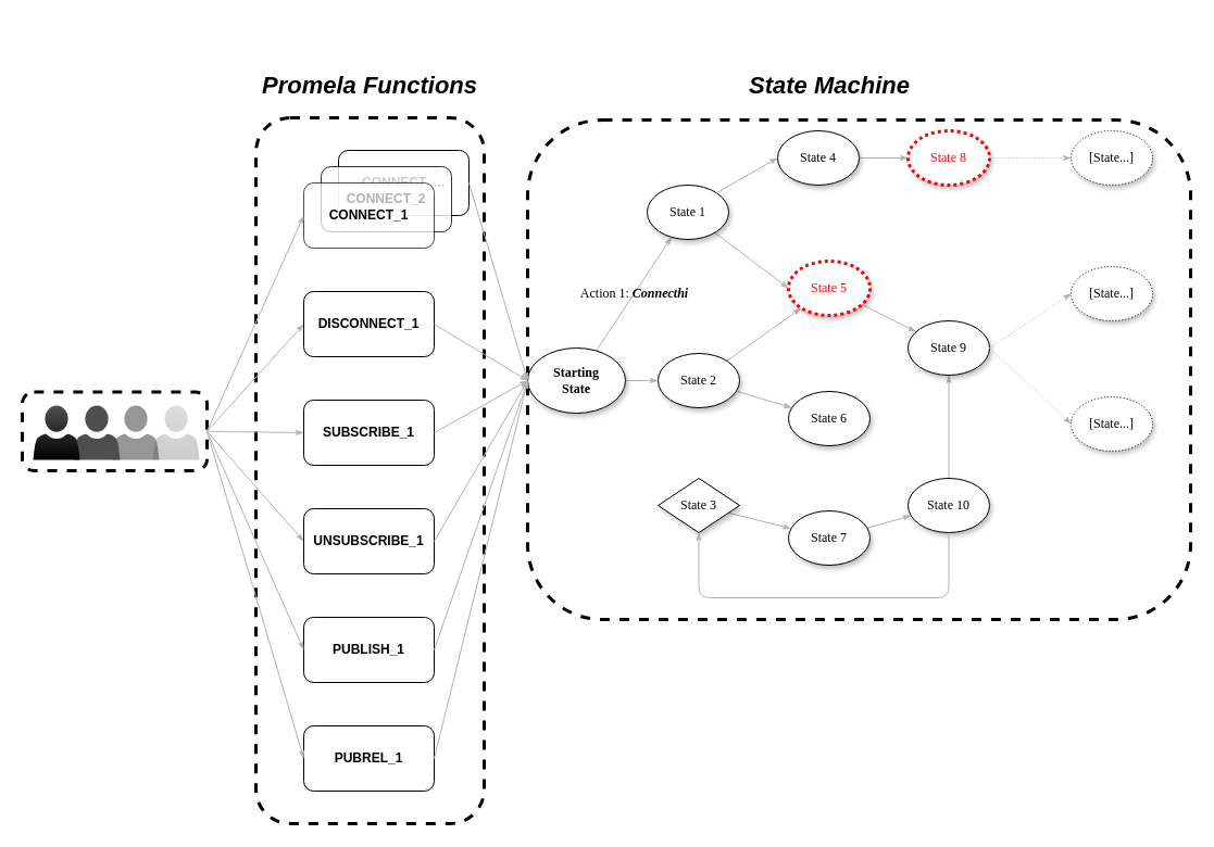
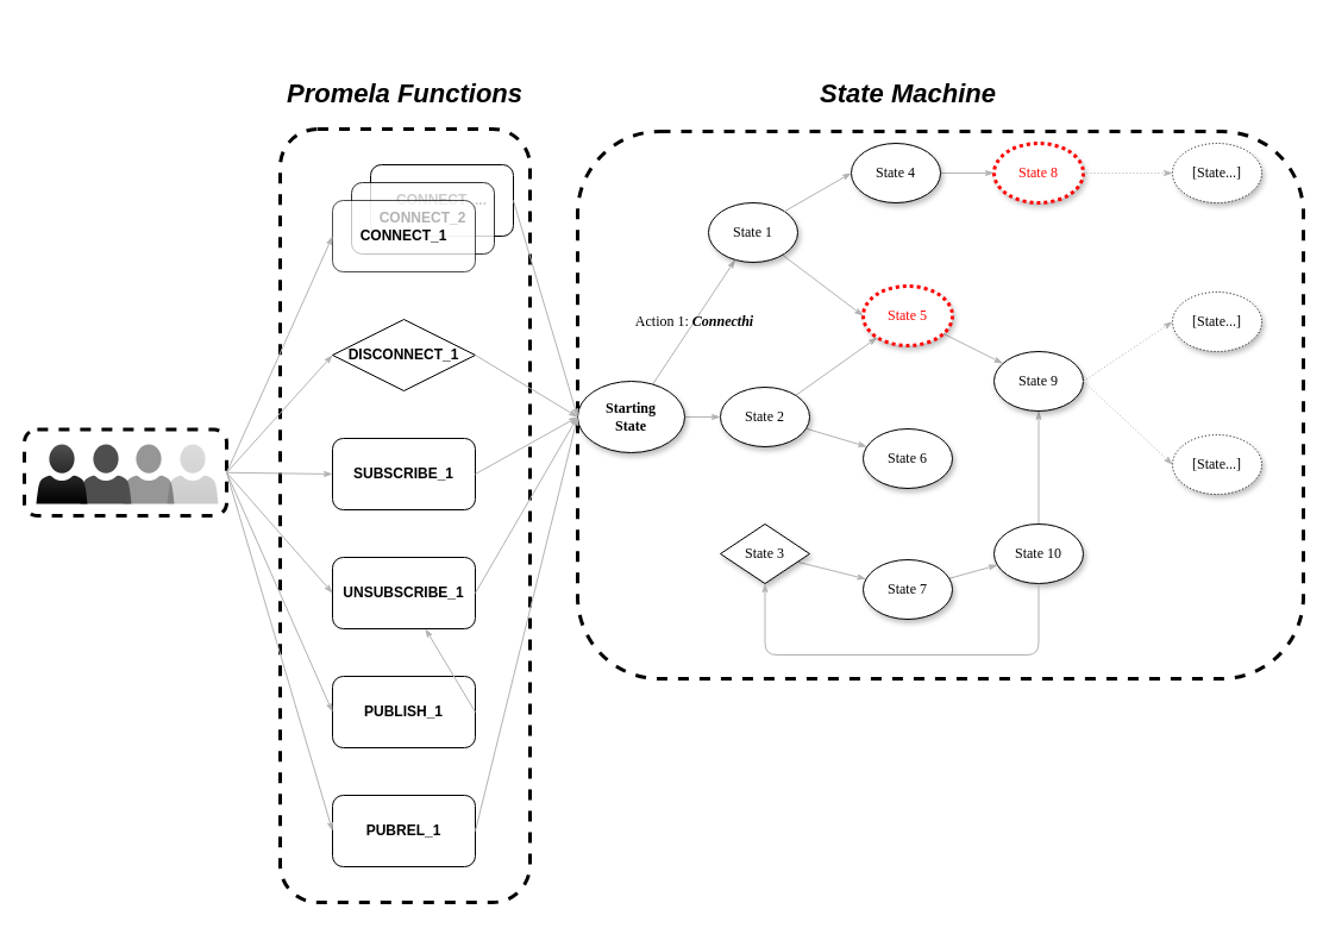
  <mxCell id="0" />
  <mxCell id="1" parent="0" />
  <mxCell id="2" value="" style="rounded=1;whiteSpace=wrap;html=1;dashed=1;strokeWidth=3;" vertex="1" parent="1"><mxGeometry x="235" y="108" width="210" height="650" as="geometry" /></mxCell>
  <mxCell id="3" value="" style="rounded=1;whiteSpace=wrap;html=1;dashed=1;strokeWidth=3;" vertex="1" parent="1"><mxGeometry x="485" y="110" width="610" height="460" as="geometry" /></mxCell>
- <mxCell id="4" value="DISCONNECT_1" style="rounded=1;whiteSpace=wrap;html=1;fontStyle=1" vertex="1" parent="1"><mxGeometry x="279" y="268" width="120" height="60" as="geometry" /></mxCell>
+ <mxCell id="4" value="DISCONNECT_1" style="rhombus;whiteSpace=wrap;html=1;fontStyle=1;" vertex="1" parent="1"><mxGeometry x="279" y="268" width="120" height="60" as="geometry" /></mxCell>
  <mxCell id="5" value="SUBSCRIBE_1" style="rounded=1;whiteSpace=wrap;html=1;fontStyle=1" vertex="1" parent="1"><mxGeometry x="279" y="368" width="120" height="60" as="geometry" /></mxCell>
  <mxCell id="6" value="UNSUBSCRIBE_1" style="rounded=1;whiteSpace=wrap;html=1;fontStyle=1" vertex="1" parent="1"><mxGeometry x="279" y="468" width="120" height="60" as="geometry" /></mxCell>
  <mxCell id="7" value="PUBLISH_1" style="rounded=1;whiteSpace=wrap;html=1;fontStyle=1" vertex="1" parent="1"><mxGeometry x="279" y="568" width="120" height="60" as="geometry" /></mxCell>
  <mxCell id="8" value="PUBREL_1" style="rounded=1;whiteSpace=wrap;html=1;fontStyle=1" vertex="1" parent="1"><mxGeometry x="279" y="668" width="120" height="60" as="geometry" /></mxCell>
  <mxCell id="9" value="" style="group" vertex="1" connectable="0" parent="1"><mxGeometry x="30" y="373" width="170" height="70" as="geometry" /></mxCell>
  <mxCell id="10" value="" style="rounded=1;whiteSpace=wrap;html=1;dashed=1;strokeWidth=3;" vertex="1" parent="9"><mxGeometry x="-10" y="-12.5" width="170" height="72.5" as="geometry" /></mxCell>
  <mxCell id="11" value="" style="sketch=0;pointerEvents=1;shadow=0;dashed=0;html=1;strokeColor=none;labelPosition=center;verticalLabelPosition=bottom;verticalAlign=top;align=center;fillColor=#505050;shape=mxgraph.mscae.intune.account_portal;opacity=20;gradientColor=default;" vertex="1" parent="9"><mxGeometry x="110" width="43" height="50" as="geometry" /></mxCell>
  <mxCell id="12" value="" style="sketch=0;pointerEvents=1;shadow=0;dashed=0;html=1;strokeColor=none;labelPosition=center;verticalLabelPosition=bottom;verticalAlign=top;align=center;fillColor=#030303;shape=mxgraph.mscae.intune.account_portal;opacity=70;gradientColor=none;" vertex="1" parent="9"><mxGeometry x="37" width="43" height="50" as="geometry" /></mxCell>
  <mxCell id="13" value="" style="sketch=0;pointerEvents=1;shadow=0;dashed=0;html=1;strokeColor=none;labelPosition=center;verticalLabelPosition=bottom;verticalAlign=top;align=center;fillColor=#505050;shape=mxgraph.mscae.intune.account_portal;gradientColor=default;" vertex="1" parent="9"><mxGeometry width="43" height="50" as="geometry" /></mxCell>
  <mxCell id="14" value="" style="sketch=0;pointerEvents=1;shadow=0;dashed=0;html=1;strokeColor=none;labelPosition=center;verticalLabelPosition=bottom;verticalAlign=top;align=center;fillColor=#505050;shape=mxgraph.mscae.intune.account_portal;opacity=60;gradientColor=none;" vertex="1" parent="9"><mxGeometry x="73" width="43" height="50" as="geometry" /></mxCell>
  <mxCell id="15" value="" style="group;fontStyle=1" vertex="1" connectable="0" parent="1"><mxGeometry x="279" y="138" width="152" height="90" as="geometry" /></mxCell>
  <mxCell id="16" value="CONNECT_..." style="rounded=1;whiteSpace=wrap;html=1;fontStyle=1" vertex="1" parent="15"><mxGeometry x="32" width="120" height="60" as="geometry" /></mxCell>
  <mxCell id="17" value="CONNECT_2" style="rounded=1;whiteSpace=wrap;html=1;opacity=80;fontStyle=1" vertex="1" parent="15"><mxGeometry x="16" y="15" width="120" height="60" as="geometry" /></mxCell>
  <mxCell id="18" value="CONNECT_1" style="rounded=1;whiteSpace=wrap;html=1;opacity=70;fontStyle=1" vertex="1" parent="15"><mxGeometry y="30" width="120" height="60" as="geometry" /></mxCell>
  <mxCell id="19" value="" style="edgeStyle=none;rounded=1;html=1;labelBackgroundColor=none;startArrow=none;startFill=0;startSize=5;endArrow=classicThin;endFill=1;endSize=5;jettySize=auto;orthogonalLoop=1;strokeColor=#B3B3B3;strokeWidth=1;fontFamily=Verdana;fontSize=12;exitX=1;exitY=0.5;exitDx=0;exitDy=0;entryX=0;entryY=0.5;entryDx=0;entryDy=0;" edge="1" parent="1" source="10" target="18"><mxGeometry relative="1" as="geometry"><mxPoint x="188" y="512" as="sourcePoint" /><mxPoint x="10" y="588" as="targetPoint" /></mxGeometry></mxCell>
  <mxCell id="20" value="" style="edgeStyle=none;rounded=1;html=1;labelBackgroundColor=none;startArrow=none;startFill=0;startSize=5;endArrow=classicThin;endFill=1;endSize=5;jettySize=auto;orthogonalLoop=1;strokeColor=#B3B3B3;strokeWidth=1;fontFamily=Verdana;fontSize=12;entryX=0;entryY=0.5;entryDx=0;entryDy=0;exitX=1;exitY=0.5;exitDx=0;exitDy=0;" edge="1" parent="1" source="10" target="4"><mxGeometry relative="1" as="geometry"><mxPoint x="125" y="398" as="sourcePoint" /><mxPoint x="289" y="208" as="targetPoint" /></mxGeometry></mxCell>
  <mxCell id="21" value="" style="edgeStyle=none;rounded=1;html=1;labelBackgroundColor=none;startArrow=none;startFill=0;startSize=5;endArrow=classicThin;endFill=1;endSize=5;jettySize=auto;orthogonalLoop=1;strokeColor=#B3B3B3;strokeWidth=1;fontFamily=Verdana;fontSize=12;entryX=0;entryY=0.5;entryDx=0;entryDy=0;exitX=1;exitY=0.5;exitDx=0;exitDy=0;" edge="1" parent="1" source="10" target="5"><mxGeometry relative="1" as="geometry"><mxPoint x="125" y="398" as="sourcePoint" /><mxPoint x="289" y="308" as="targetPoint" /></mxGeometry></mxCell>
  <mxCell id="22" value="" style="edgeStyle=none;rounded=1;html=1;labelBackgroundColor=none;startArrow=none;startFill=0;startSize=5;endArrow=classicThin;endFill=1;endSize=5;jettySize=auto;orthogonalLoop=1;strokeColor=#B3B3B3;strokeWidth=1;fontFamily=Verdana;fontSize=12;entryX=0;entryY=0.5;entryDx=0;entryDy=0;exitX=1;exitY=0.5;exitDx=0;exitDy=0;" edge="1" parent="1" source="10" target="6"><mxGeometry relative="1" as="geometry"><mxPoint y="398" as="sourcePoint" x="115" /><mxPoint x="289" y="408" as="targetPoint" /></mxGeometry></mxCell>
  <mxCell id="23" value="" style="edgeStyle=none;rounded=1;html=1;labelBackgroundColor=none;startArrow=none;startFill=0;startSize=5;endArrow=classicThin;endFill=1;endSize=5;jettySize=auto;orthogonalLoop=1;strokeColor=#B3B3B3;strokeWidth=1;fontFamily=Verdana;fontSize=12;entryX=0;entryY=0.5;entryDx=0;entryDy=0;exitX=1;exitY=0.5;exitDx=0;exitDy=0;" edge="1" parent="1" source="10" target="7"><mxGeometry relative="1" as="geometry"><mxPoint x="135" y="408" as="sourcePoint" /><mxPoint x="289" y="508" as="targetPoint" /></mxGeometry></mxCell>
  <mxCell id="24" value="" style="edgeStyle=none;rounded=1;html=1;labelBackgroundColor=none;startArrow=none;startFill=0;startSize=5;endArrow=classicThin;endFill=1;endSize=5;jettySize=auto;orthogonalLoop=1;strokeColor=#B3B3B3;strokeWidth=1;fontFamily=Verdana;fontSize=12;entryX=0;entryY=0.5;entryDx=0;entryDy=0;exitX=1;exitY=0.5;exitDx=0;exitDy=0;" edge="1" parent="1" source="10" target="8"><mxGeometry relative="1" as="geometry"><mxPoint y="398" as="sourcePoint" x="115" /><mxPoint x="289" y="608" as="targetPoint" /></mxGeometry></mxCell>
  <mxCell id="25" style="edgeStyle=none;rounded=1;html=1;labelBackgroundColor=none;startArrow=none;startFill=0;startSize=5;endArrow=classicThin;endFill=1;endSize=5;jettySize=auto;orthogonalLoop=1;strokeColor=#B3B3B3;strokeWidth=1;fontFamily=Verdana;fontSize=12" edge="1" parent="1" source="27" target="30"><mxGeometry relative="1" as="geometry" /></mxCell>
  <mxCell id="26" value="Action 1: &lt;b&gt;&lt;i&gt;Connecthi&lt;/i&gt;&lt;/b&gt;" style="edgeStyle=none;rounded=1;html=1;labelBackgroundColor=none;startArrow=none;startFill=0;startSize=5;endArrow=classicThin;endFill=1;endSize=5;jettySize=auto;orthogonalLoop=1;strokeColor=#B3B3B3;strokeWidth=1;fontFamily=Verdana;fontSize=12" edge="1" parent="1" source="27" target="42"><mxGeometry relative="1" as="geometry" /></mxCell>
  <mxCell id="27" value="&lt;b&gt;Starting&lt;br&gt;State&lt;/b&gt;" style="ellipse;whiteSpace=wrap;html=1;rounded=0;shadow=1;comic=0;labelBackgroundColor=none;strokeWidth=1;fontFamily=Verdana;fontSize=12;align=center;" vertex="1" parent="1"><mxGeometry x="485" y="320" width="90" height="60" as="geometry" /></mxCell>
  <mxCell id="28" value="" style="edgeStyle=none;rounded=1;html=1;labelBackgroundColor=none;startArrow=none;startFill=0;startSize=5;endArrow=classicThin;endFill=1;endSize=5;jettySize=auto;orthogonalLoop=1;strokeColor=#B3B3B3;strokeWidth=1;fontFamily=Verdana;fontSize=12" edge="1" parent="1" source="30" target="39"><mxGeometry relative="1" as="geometry" /></mxCell>
  <mxCell id="29" value="" style="edgeStyle=none;rounded=1;html=1;labelBackgroundColor=none;startArrow=none;startFill=0;startSize=5;endArrow=classicThin;endFill=1;endSize=5;jettySize=auto;orthogonalLoop=1;strokeColor=#B3B3B3;strokeWidth=1;fontFamily=Verdana;fontSize=12" edge="1" parent="1" source="30" target="37"><mxGeometry relative="1" as="geometry" /></mxCell>
  <mxCell id="30" value="&lt;span&gt;State 2&lt;/span&gt;" style="ellipse;whiteSpace=wrap;html=1;rounded=0;shadow=1;comic=0;labelBackgroundColor=none;strokeWidth=1;fontFamily=Verdana;fontSize=12;align=center;" vertex="1" parent="1"><mxGeometry x="605" y="325" width="75" height="50" as="geometry" /></mxCell>
  <mxCell id="31" value="" style="edgeStyle=none;rounded=1;html=1;labelBackgroundColor=none;startArrow=none;startFill=0;startSize=5;endArrow=classicThin;endFill=1;endSize=5;jettySize=auto;orthogonalLoop=1;strokeColor=#B3B3B3;strokeWidth=1;fontFamily=Verdana;fontSize=12" edge="1" parent="1" source="32" target="34"><mxGeometry relative="1" as="geometry" /></mxCell>
  <mxCell id="32" value="&lt;span&gt;State 3&lt;/span&gt;" style="rhombus;whiteSpace=wrap;html=1;shadow=1;comic=0;labelBackgroundColor=none;strokeWidth=1;fontFamily=Verdana;fontSize=12;align=center;" vertex="1" parent="1"><mxGeometry x="605" y="440" width="75" height="50" as="geometry" /></mxCell>
  <mxCell id="33" value="" style="edgeStyle=none;rounded=1;html=1;labelBackgroundColor=none;startArrow=none;startFill=0;startSize=5;endArrow=classicThin;endFill=1;endSize=5;jettySize=auto;orthogonalLoop=1;strokeColor=#B3B3B3;strokeWidth=1;fontFamily=Verdana;fontSize=12" edge="1" parent="1" source="34" target="36"><mxGeometry relative="1" as="geometry" /></mxCell>
  <mxCell id="34" value="&lt;span&gt;State 7&lt;/span&gt;" style="ellipse;whiteSpace=wrap;html=1;rounded=0;shadow=1;comic=0;labelBackgroundColor=none;strokeWidth=1;fontFamily=Verdana;fontSize=12;align=center;" vertex="1" parent="1"><mxGeometry x="725" y="470" width="75" height="50" as="geometry" /></mxCell>
  <mxCell id="35" value="" style="edgeStyle=none;rounded=1;html=1;labelBackgroundColor=none;startArrow=none;startFill=0;startSize=5;endArrow=classicThin;endFill=1;endSize=5;jettySize=auto;orthogonalLoop=1;strokeColor=#B3B3B3;strokeWidth=1;fontFamily=Verdana;fontSize=12" edge="1" parent="1" source="36" target="40"><mxGeometry relative="1" as="geometry" /></mxCell>
  <mxCell id="36" value="&lt;span&gt;State 10&lt;/span&gt;" style="ellipse;whiteSpace=wrap;html=1;rounded=0;shadow=1;comic=0;labelBackgroundColor=none;strokeWidth=1;fontFamily=Verdana;fontSize=12;align=center;" vertex="1" parent="1"><mxGeometry x="835" y="440" width="75" height="50" as="geometry" /></mxCell>
  <mxCell id="37" value="&lt;span&gt;State 6&lt;/span&gt;" style="ellipse;whiteSpace=wrap;html=1;rounded=0;shadow=1;comic=0;labelBackgroundColor=none;strokeWidth=1;fontFamily=Verdana;fontSize=12;align=center;" vertex="1" parent="1"><mxGeometry x="725" y="360" width="75" height="50" as="geometry" /></mxCell>
  <mxCell id="38" value="" style="edgeStyle=none;rounded=1;html=1;labelBackgroundColor=none;startArrow=none;startFill=0;startSize=5;endArrow=classicThin;endFill=1;endSize=5;jettySize=auto;orthogonalLoop=1;strokeColor=#B3B3B3;strokeWidth=1;fontFamily=Verdana;fontSize=12" edge="1" parent="1" source="39" target="40"><mxGeometry relative="1" as="geometry" /></mxCell>
  <mxCell id="39" value="&lt;span&gt;&lt;font color=&quot;#ff0000&quot;&gt;State 5&lt;/font&gt;&lt;/span&gt;" style="ellipse;whiteSpace=wrap;html=1;rounded=0;shadow=1;comic=0;labelBackgroundColor=none;strokeWidth=3;fontFamily=Verdana;fontSize=12;align=center;dashed=1;dashPattern=1 1;strokeColor=#FF0000;" vertex="1" parent="1"><mxGeometry x="725" y="240" width="75" height="50" as="geometry" /></mxCell>
  <mxCell id="40" value="State 9" style="ellipse;whiteSpace=wrap;html=1;rounded=0;shadow=1;comic=0;labelBackgroundColor=none;strokeWidth=1;fontFamily=Verdana;fontSize=12;align=center;" vertex="1" parent="1"><mxGeometry x="835" y="295" width="75" height="50" as="geometry" /></mxCell>
  <mxCell id="41" value="" style="edgeStyle=none;rounded=1;html=1;labelBackgroundColor=none;startArrow=none;startFill=0;startSize=5;endArrow=classicThin;endFill=1;endSize=5;jettySize=auto;orthogonalLoop=1;strokeColor=#B3B3B3;strokeWidth=1;fontFamily=Verdana;fontSize=12;entryX=0;entryY=0.5;entryDx=0;entryDy=0;" edge="1" parent="1" source="42" target="39"><mxGeometry relative="1" as="geometry" /></mxCell>
  <mxCell id="42" value="State 1" style="ellipse;whiteSpace=wrap;html=1;rounded=0;shadow=1;comic=0;labelBackgroundColor=none;strokeWidth=1;fontFamily=Verdana;fontSize=12;align=center;" vertex="1" parent="1"><mxGeometry x="595" y="170" width="75" height="50" as="geometry" /></mxCell>
  <mxCell id="43" value="" style="edgeStyle=none;rounded=1;html=1;labelBackgroundColor=none;startArrow=none;startFill=0;startSize=5;endArrow=classicThin;endFill=1;endSize=5;jettySize=auto;orthogonalLoop=1;strokeColor=#B3B3B3;strokeWidth=1;fontFamily=Verdana;fontSize=12" edge="1" parent="1" source="44" target="45"><mxGeometry relative="1" as="geometry" /></mxCell>
  <mxCell id="44" value="&lt;span&gt;State 4&lt;/span&gt;" style="ellipse;whiteSpace=wrap;html=1;rounded=0;shadow=1;comic=0;labelBackgroundColor=none;strokeWidth=1;fontFamily=Verdana;fontSize=12;align=center;" vertex="1" parent="1"><mxGeometry x="715" y="120" width="75" height="50" as="geometry" /></mxCell>
  <mxCell id="45" value="&lt;span&gt;&lt;font color=&quot;#ff0000&quot;&gt;State 8&lt;/font&gt;&lt;/span&gt;" style="ellipse;whiteSpace=wrap;html=1;rounded=0;shadow=1;comic=0;labelBackgroundColor=none;strokeWidth=3;fontFamily=Verdana;fontSize=12;align=center;dashed=1;dashPattern=1 1;strokeColor=#FF0000;" vertex="1" parent="1"><mxGeometry x="835" y="120" width="75" height="50" as="geometry" /></mxCell>
  <mxCell id="46" value="" style="edgeStyle=none;rounded=1;html=1;labelBackgroundColor=none;startArrow=none;startFill=0;startSize=5;endArrow=classicThin;endFill=1;endSize=5;jettySize=auto;orthogonalLoop=1;strokeColor=#B3B3B3;strokeWidth=1;fontFamily=Verdana;fontSize=12;entryX=0;entryY=0.5;entryDx=0;entryDy=0;exitX=1;exitY=0;exitDx=0;exitDy=0;" edge="1" parent="1" source="42" target="44"><mxGeometry relative="1" as="geometry"><mxPoint x="703" y="259" as="sourcePoint" /><mxPoint x="805" y="305" as="targetPoint" /></mxGeometry></mxCell>
  <mxCell id="47" value="&lt;span&gt;[State...]&lt;/span&gt;" style="ellipse;whiteSpace=wrap;html=1;rounded=0;shadow=1;comic=0;labelBackgroundColor=none;strokeWidth=1;fontFamily=Verdana;fontSize=12;align=center;dashed=1;dashPattern=1 2;" vertex="1" parent="1"><mxGeometry x="985" y="120" width="75" height="50" as="geometry" /></mxCell>
  <mxCell id="48" value="" style="edgeStyle=none;rounded=1;html=1;labelBackgroundColor=none;startArrow=none;startFill=0;startSize=5;endArrow=classicThin;endFill=1;endSize=5;jettySize=auto;orthogonalLoop=1;strokeColor=#B3B3B3;strokeWidth=1;fontFamily=Verdana;fontSize=12;exitX=1;exitY=0.5;exitDx=0;exitDy=0;entryX=0;entryY=0.5;entryDx=0;entryDy=0;dashed=1;dashPattern=1 2;" edge="1" parent="1" source="45" target="47"><mxGeometry relative="1" as="geometry"><mxPoint x="880" y="175" as="sourcePoint" /><mxPoint x="955" y="175" as="targetPoint" /></mxGeometry></mxCell>
  <mxCell id="49" value="" style="edgeStyle=none;rounded=1;html=1;labelBackgroundColor=none;startArrow=none;startFill=0;startSize=5;endArrow=classicThin;endFill=1;endSize=5;jettySize=auto;orthogonalLoop=1;strokeColor=#B3B3B3;strokeWidth=1;fontFamily=Verdana;fontSize=12;exitX=1;exitY=0.5;exitDx=0;exitDy=0;entryX=0;entryY=0.5;entryDx=0;entryDy=0;" edge="1" parent="1" source="16" target="27"><mxGeometry relative="1" as="geometry"><mxPoint x="135" y="407" as="sourcePoint" /><mxPoint x="289" y="208" as="targetPoint" /></mxGeometry></mxCell>
  <mxCell id="50" value="" style="edgeStyle=none;rounded=1;html=1;labelBackgroundColor=none;startArrow=none;startFill=0;startSize=5;endArrow=classicThin;endFill=1;endSize=5;jettySize=auto;orthogonalLoop=1;strokeColor=#B3B3B3;strokeWidth=1;fontFamily=Verdana;fontSize=12;entryX=0;entryY=0.5;entryDx=0;entryDy=0;exitX=1;exitY=0.5;exitDx=0;exitDy=0;" edge="1" parent="1" source="4" target="27"><mxGeometry relative="1" as="geometry"><mxPoint x="135" y="408" as="sourcePoint" /><mxPoint x="289" y="308" as="targetPoint" /></mxGeometry></mxCell>
  <mxCell id="51" value="" style="edgeStyle=none;rounded=1;html=1;labelBackgroundColor=none;startArrow=none;startFill=0;startSize=5;endArrow=classicThin;endFill=1;endSize=5;jettySize=auto;orthogonalLoop=1;strokeColor=#B3B3B3;strokeWidth=1;fontFamily=Verdana;fontSize=12;exitX=1;exitY=0.5;exitDx=0;exitDy=0;entryX=0;entryY=0.5;entryDx=0;entryDy=0;" edge="1" parent="1" source="5" target="27"><mxGeometry relative="1" as="geometry"><mxPoint x="409" y="308" as="sourcePoint" /><mxPoint x="495" y="438" as="targetPoint" /></mxGeometry></mxCell>
  <mxCell id="52" value="" style="edgeStyle=none;rounded=1;html=1;labelBackgroundColor=none;startArrow=none;startFill=0;startSize=5;endArrow=classicThin;endFill=1;endSize=5;jettySize=auto;orthogonalLoop=1;strokeColor=#B3B3B3;strokeWidth=1;fontFamily=Verdana;fontSize=12;exitX=1;exitY=0.5;exitDx=0;exitDy=0;entryX=0;entryY=0.5;entryDx=0;entryDy=0;" edge="1" parent="1" source="6" target="27"><mxGeometry relative="1" as="geometry"><mxPoint x="409" y="408" as="sourcePoint" /><mxPoint x="495" y="438" as="targetPoint" /></mxGeometry></mxCell>
- <mxCell id="53" value="" style="edgeStyle=none;rounded=1;html=1;labelBackgroundColor=none;startArrow=none;startFill=0;startSize=5;endArrow=classicThin;endFill=1;endSize=5;jettySize=auto;orthogonalLoop=1;strokeColor=#B3B3B3;strokeWidth=1;fontFamily=Verdana;fontSize=12;exitX=1;exitY=0.5;exitDx=0;exitDy=0;entryX=0;entryY=0.5;entryDx=0;entryDy=0;" edge="1" parent="1" source="7" target="27"><mxGeometry relative="1" as="geometry"><mxPoint x="419" y="418" as="sourcePoint" /><mxPoint x="515" y="458" as="targetPoint" /></mxGeometry></mxCell>
+ <mxCell id="53" value="" style="edgeStyle=none;rounded=1;html=1;labelBackgroundColor=none;startArrow=none;startFill=0;startSize=5;endArrow=classicThin;endFill=1;endSize=5;jettySize=auto;orthogonalLoop=1;strokeColor=#B3B3B3;strokeWidth=1;fontFamily=Verdana;fontSize=12;exitX=1;exitY=0.5;exitDx=0;exitDy=0;" edge="1" parent="1" source="7" target="6"><mxGeometry relative="1" as="geometry"><mxPoint x="419" y="418" as="sourcePoint" /><mxPoint x="515" y="458" as="targetPoint" /></mxGeometry></mxCell>
  <mxCell id="54" value="" style="edgeStyle=none;rounded=1;html=1;labelBackgroundColor=none;startArrow=none;startFill=0;startSize=5;endArrow=classicThin;endFill=1;endSize=5;jettySize=auto;orthogonalLoop=1;strokeColor=#B3B3B3;strokeWidth=1;fontFamily=Verdana;fontSize=12;exitX=1;exitY=0.5;exitDx=0;exitDy=0;entryX=0;entryY=0.5;entryDx=0;entryDy=0;" edge="1" parent="1" source="8" target="27"><mxGeometry relative="1" as="geometry"><mxPoint x="429" y="428" as="sourcePoint" /><mxPoint x="525" y="468" as="targetPoint" /></mxGeometry></mxCell>
  <mxCell id="55" value="" style="edgeStyle=orthogonalEdgeStyle;rounded=1;html=1;labelBackgroundColor=none;startArrow=none;startFill=0;startSize=5;endArrow=classicThin;endFill=1;endSize=5;jettySize=auto;orthogonalLoop=1;strokeColor=#B3B3B3;strokeWidth=1;fontFamily=Verdana;fontSize=12;exitX=0.5;exitY=1;exitDx=0;exitDy=0;entryX=0.5;entryY=1;entryDx=0;entryDy=0;" edge="1" parent="1" source="36" target="32"><mxGeometry relative="1" as="geometry"><mxPoint x="810" y="502" as="sourcePoint" /><mxPoint x="955" y="488" as="targetPoint" /><Array as="points"><mxPoint x="873" y="550" /><mxPoint x="643" y="550" /></Array></mxGeometry></mxCell>
  <mxCell id="56" value="&lt;span&gt;[State...]&lt;/span&gt;" style="ellipse;whiteSpace=wrap;html=1;rounded=0;shadow=1;comic=0;labelBackgroundColor=none;strokeWidth=1;fontFamily=Verdana;fontSize=12;align=center;dashed=1;dashPattern=1 2;" vertex="1" parent="1"><mxGeometry x="985" y="245" width="75" height="50" as="geometry" /></mxCell>
  <mxCell id="57" value="" style="edgeStyle=none;rounded=1;html=1;labelBackgroundColor=none;startArrow=none;startFill=0;startSize=5;endArrow=classicThin;endFill=1;endSize=5;jettySize=auto;orthogonalLoop=1;strokeColor=#B3B3B3;strokeWidth=1;fontFamily=Verdana;fontSize=12;exitX=1;exitY=0.5;exitDx=0;exitDy=0;entryX=0;entryY=0.5;entryDx=0;entryDy=0;dashed=1;dashPattern=1 2;" edge="1" parent="1" target="56" source="40"><mxGeometry relative="1" as="geometry"><mxPoint x="910" y="270" as="sourcePoint" /><mxPoint x="955" y="300" as="targetPoint" /></mxGeometry></mxCell>
  <mxCell id="58" value="&lt;span&gt;[State...]&lt;/span&gt;" style="ellipse;whiteSpace=wrap;html=1;rounded=0;shadow=1;comic=0;labelBackgroundColor=none;strokeWidth=1;fontFamily=Verdana;fontSize=12;align=center;dashed=1;dashPattern=1 2;" vertex="1" parent="1"><mxGeometry x="985" y="365" width="75" height="50" as="geometry" /></mxCell>
  <mxCell id="59" value="" style="edgeStyle=none;rounded=1;html=1;labelBackgroundColor=none;startArrow=none;startFill=0;startSize=5;endArrow=classicThin;endFill=1;endSize=5;jettySize=auto;orthogonalLoop=1;strokeColor=#B3B3B3;strokeWidth=1;fontFamily=Verdana;fontSize=12;exitX=1;exitY=0.5;exitDx=0;exitDy=0;entryX=0;entryY=0.5;entryDx=0;entryDy=0;dashed=1;dashPattern=1 2;" edge="1" parent="1" target="58" source="40"><mxGeometry relative="1" as="geometry"><mxPoint x="910" y="440" as="sourcePoint" /><mxPoint x="955" y="420" as="targetPoint" /></mxGeometry></mxCell>
  <mxCell id="60" value="&lt;b style=&quot;font-size: 22px;&quot;&gt;&lt;font style=&quot;font-size: 22px;&quot;&gt;&lt;i&gt;Promela Functions&lt;/i&gt;&lt;/font&gt;&lt;/b&gt;" style="text;strokeColor=none;align=center;fillColor=none;html=1;verticalAlign=middle;whiteSpace=wrap;rounded=0;aspect=fixed;fontSize=22;" vertex="1" parent="1"><mxGeometry x="222" y="20" width="236" height="118" as="geometry" /></mxCell>
  <mxCell id="61" value="&lt;b&gt;&lt;i&gt;State Machine&lt;/i&gt;&lt;/b&gt;" style="text;strokeColor=none;align=center;fillColor=none;html=1;verticalAlign=middle;whiteSpace=wrap;rounded=0;aspect=fixed;fontSize=22;" vertex="1" parent="1"><mxGeometry x="644.5" y="20" width="236" height="118" as="geometry" /></mxCell>
